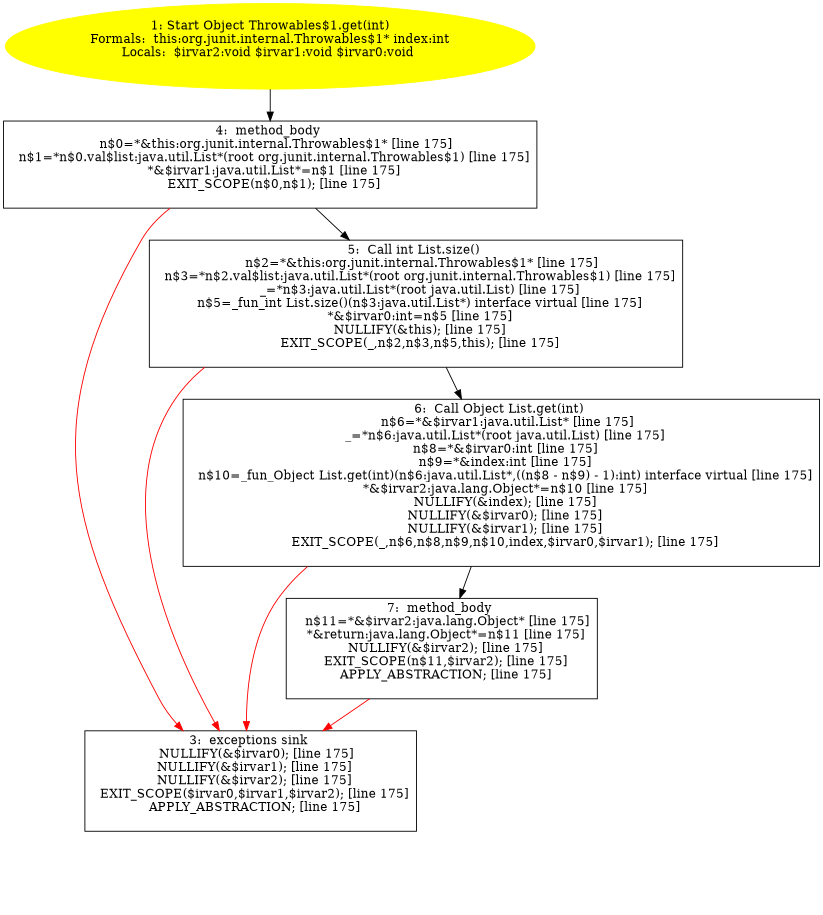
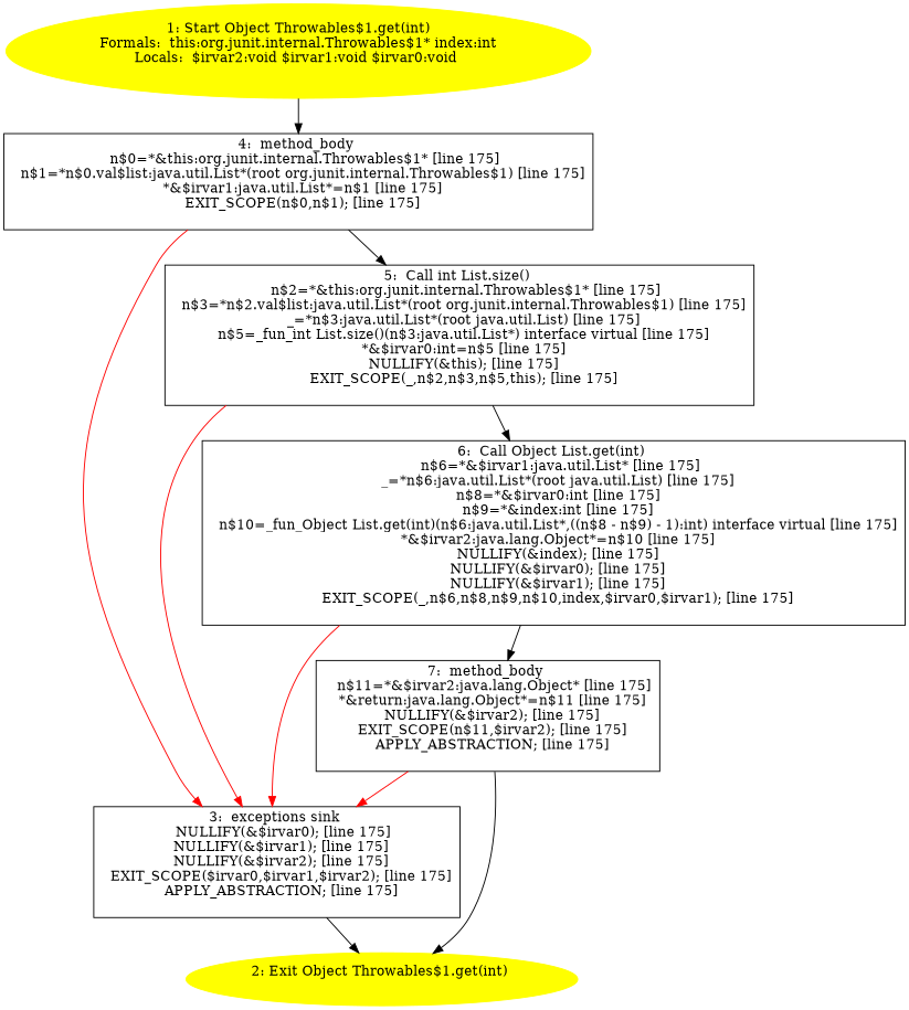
  digraph {
    node [shape=box]
    n1 [color=yellow label="1: Start Object Throwables$1.get(int)\nFormals:  this:org.junit.internal.Throwables$1* index:int\nLocals:  $irvar2:void $irvar1:void $irvar0:void \n  " style=filled shape=""]
    n2 [label="4:  method_body \n   n$0=*&this:org.junit.internal.Throwables$1* [line 175]\n  n$1=*n$0.val$list:java.util.List*(root org.junit.internal.Throwables$1) [line 175]\n  *&$irvar1:java.util.List*=n$1 [line 175]\n  EXIT_SCOPE(n$0,n$1); [line 175]\n "]
    n3 [label="3:  exceptions sink \n   NULLIFY(&$irvar0); [line 175]\n  NULLIFY(&$irvar1); [line 175]\n  NULLIFY(&$irvar2); [line 175]\n  EXIT_SCOPE($irvar0,$irvar1,$irvar2); [line 175]\n  APPLY_ABSTRACTION; [line 175]\n "]
    n4 [label="5:  Call int List.size() \n   n$2=*&this:org.junit.internal.Throwables$1* [line 175]\n  n$3=*n$2.val$list:java.util.List*(root org.junit.internal.Throwables$1) [line 175]\n  _=*n$3:java.util.List*(root java.util.List) [line 175]\n  n$5=_fun_int List.size()(n$3:java.util.List*) interface virtual [line 175]\n  *&$irvar0:int=n$5 [line 175]\n  NULLIFY(&this); [line 175]\n  EXIT_SCOPE(_,n$2,n$3,n$5,this); [line 175]\n "]
+   n5 [color=yellow label="2: Exit Object Throwables$1.get(int) \n  " style=filled shape=""]
    n6 [label="6:  Call Object List.get(int) \n   n$6=*&$irvar1:java.util.List* [line 175]\n  _=*n$6:java.util.List*(root java.util.List) [line 175]\n  n$8=*&$irvar0:int [line 175]\n  n$9=*&index:int [line 175]\n  n$10=_fun_Object List.get(int)(n$6:java.util.List*,((n$8 - n$9) - 1):int) interface virtual [line 175]\n  *&$irvar2:java.lang.Object*=n$10 [line 175]\n  NULLIFY(&index); [line 175]\n  NULLIFY(&$irvar0); [line 175]\n  NULLIFY(&$irvar1); [line 175]\n  EXIT_SCOPE(_,n$6,n$8,n$9,n$10,index,$irvar0,$irvar1); [line 175]\n "]
    n7 [label="7:  method_body \n   n$11=*&$irvar2:java.lang.Object* [line 175]\n  *&return:java.lang.Object*=n$11 [line 175]\n  NULLIFY(&$irvar2); [line 175]\n  EXIT_SCOPE(n$11,$irvar2); [line 175]\n  APPLY_ABSTRACTION; [line 175]\n "]
    n1 -> n2
    n2 -> n3 [color=red]
    n2 -> n4
+   n3 -> n5
    n4 -> n3 [color=red]
    n4 -> n6
    n6 -> n3 [color=red]
    n6 -> n7
    n7 -> n3 [color=red]
+   n7 -> n5
  }
